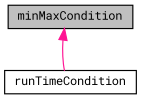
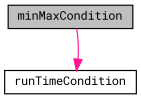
  digraph {
    fontname="Roboto Mono"
    node [color=black fontname="Roboto Mono" fontsize=10 shape=record]
    n1 [fillcolor=grey75 fontcolor=black height=0.2 label=minMaxCondition style=filled width=0.4]
    n2 [height=0.2 label=runTimeCondition width=0.4]
-   n1 -> n2 [color=deeppink dir=back fontname="Roboto Mono" fontsize=10 labelfontname=Helvetica labelfontsize=10 style=solid]
+   n2 -> n1 [color=deeppink dir=back fontname="Roboto Mono" fontsize=10 labelfontname=Helvetica labelfontsize=10 style=solid]
  }
